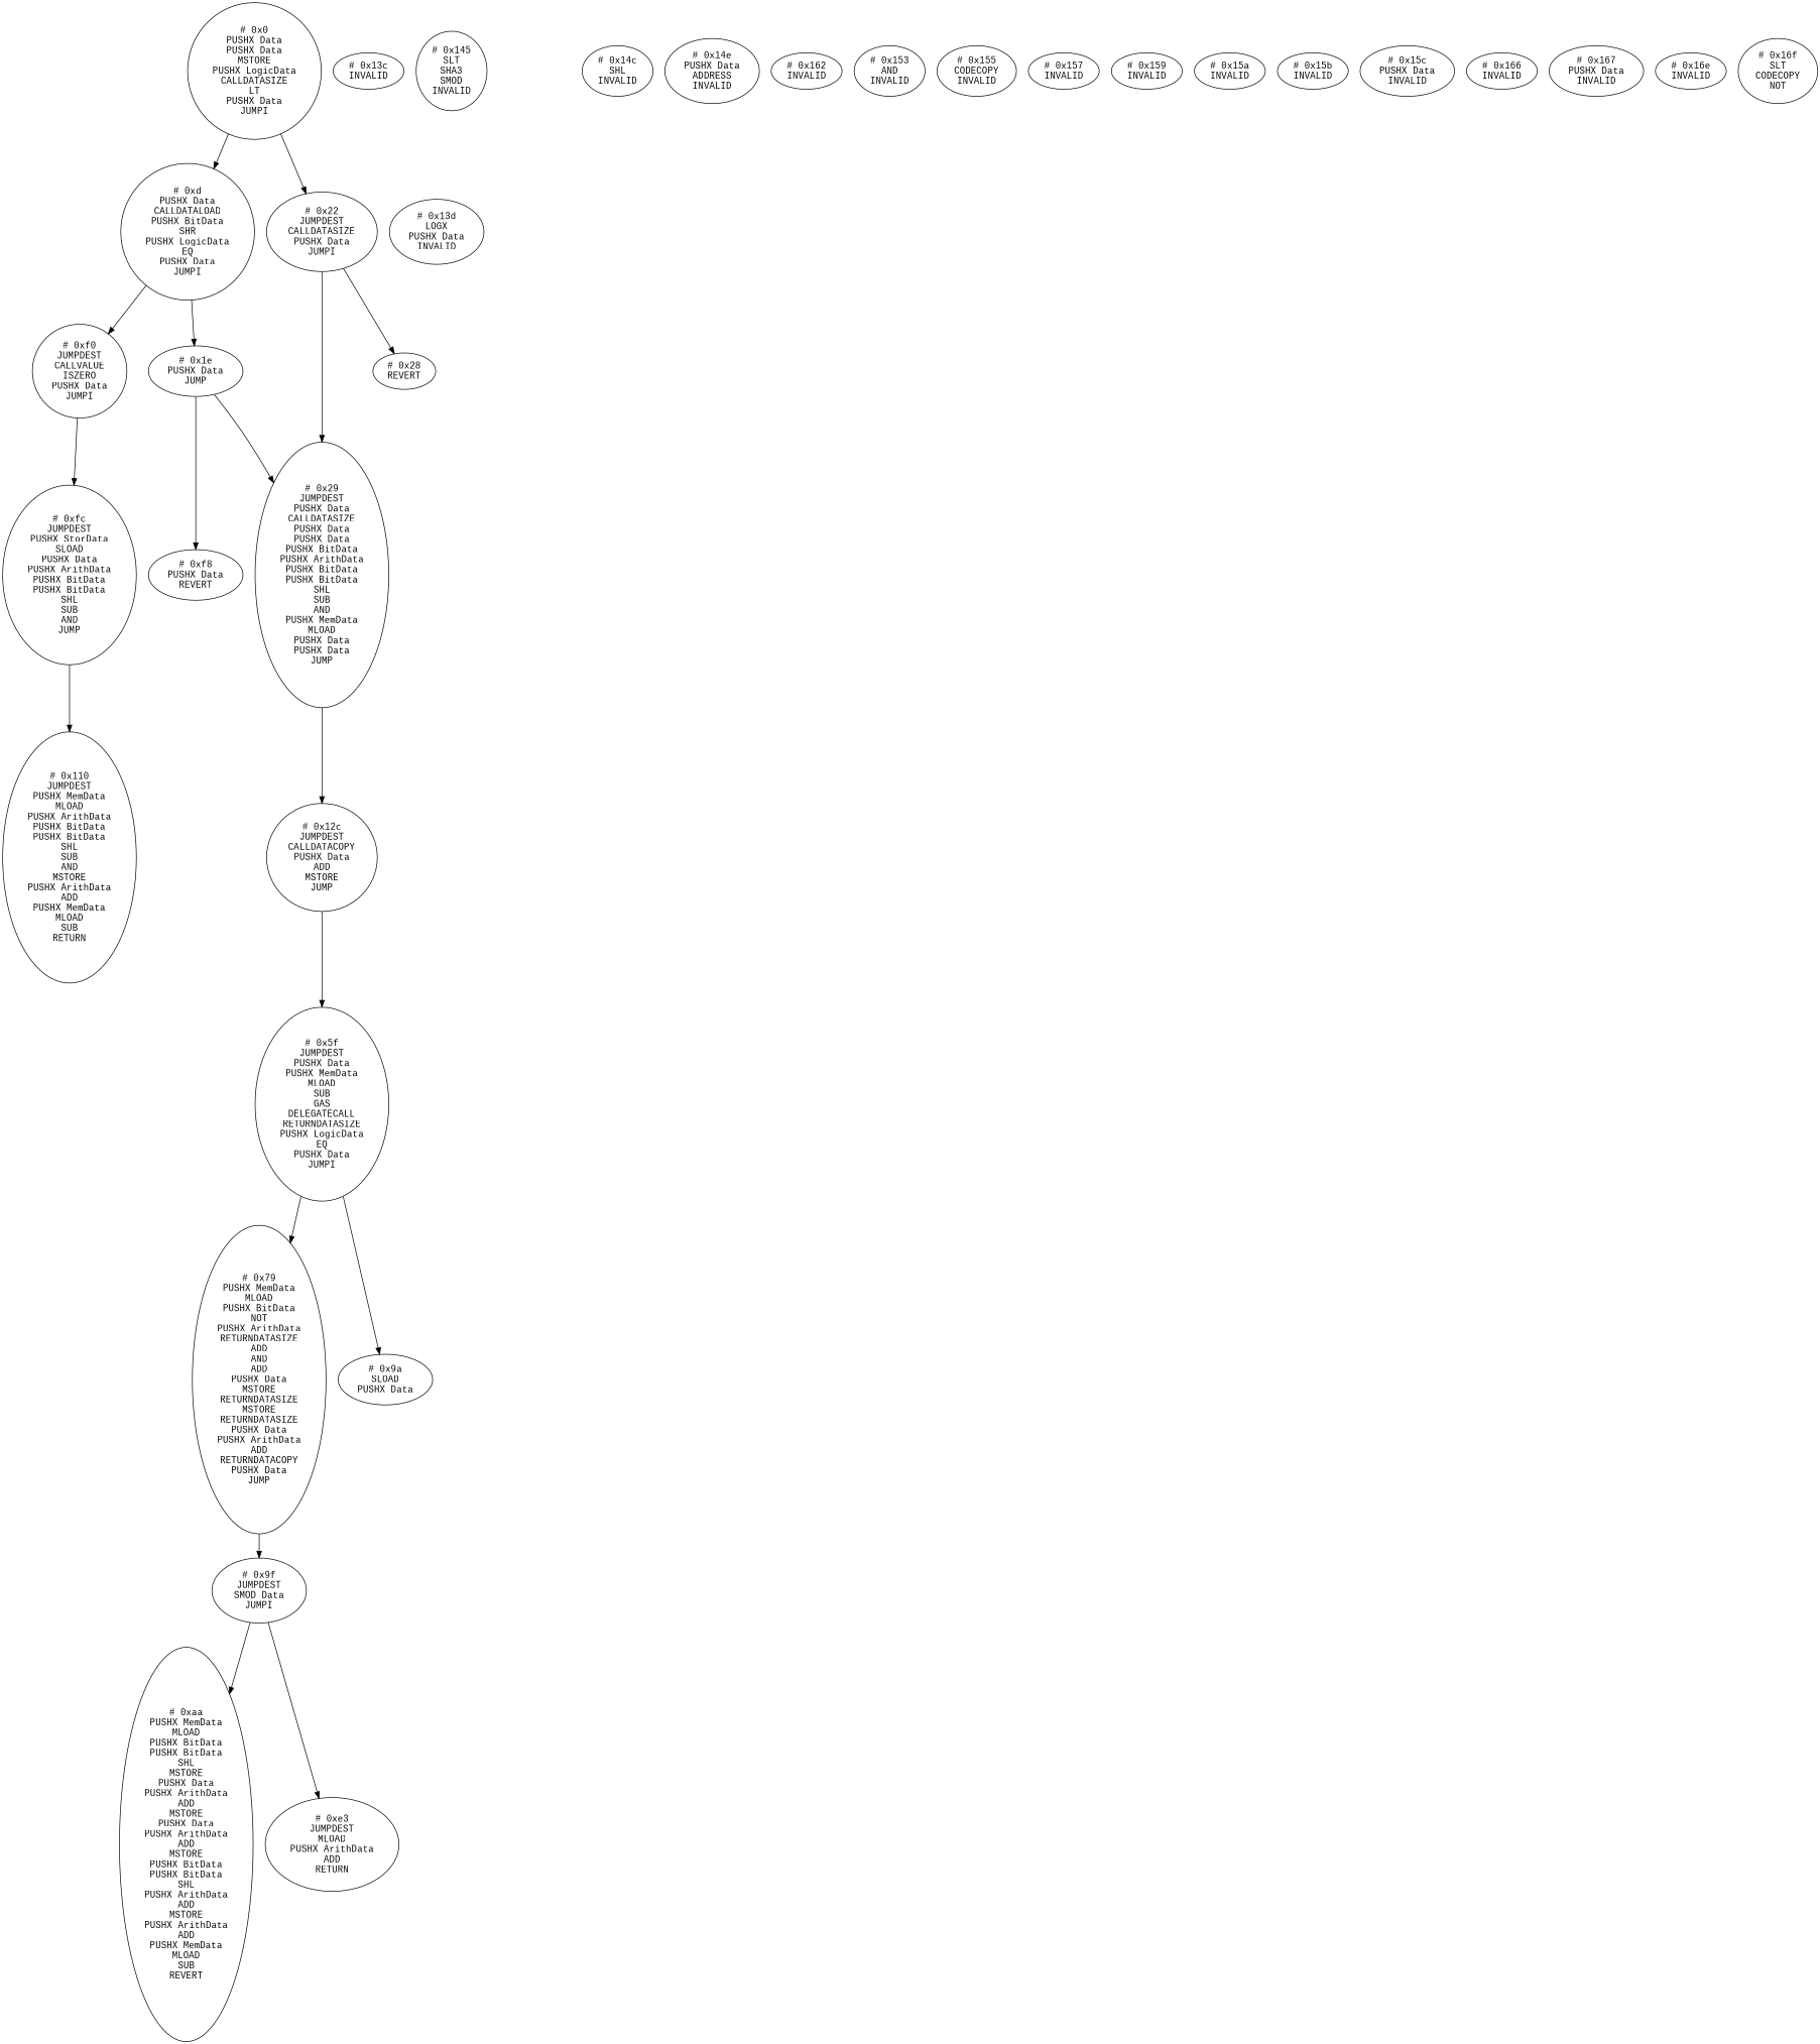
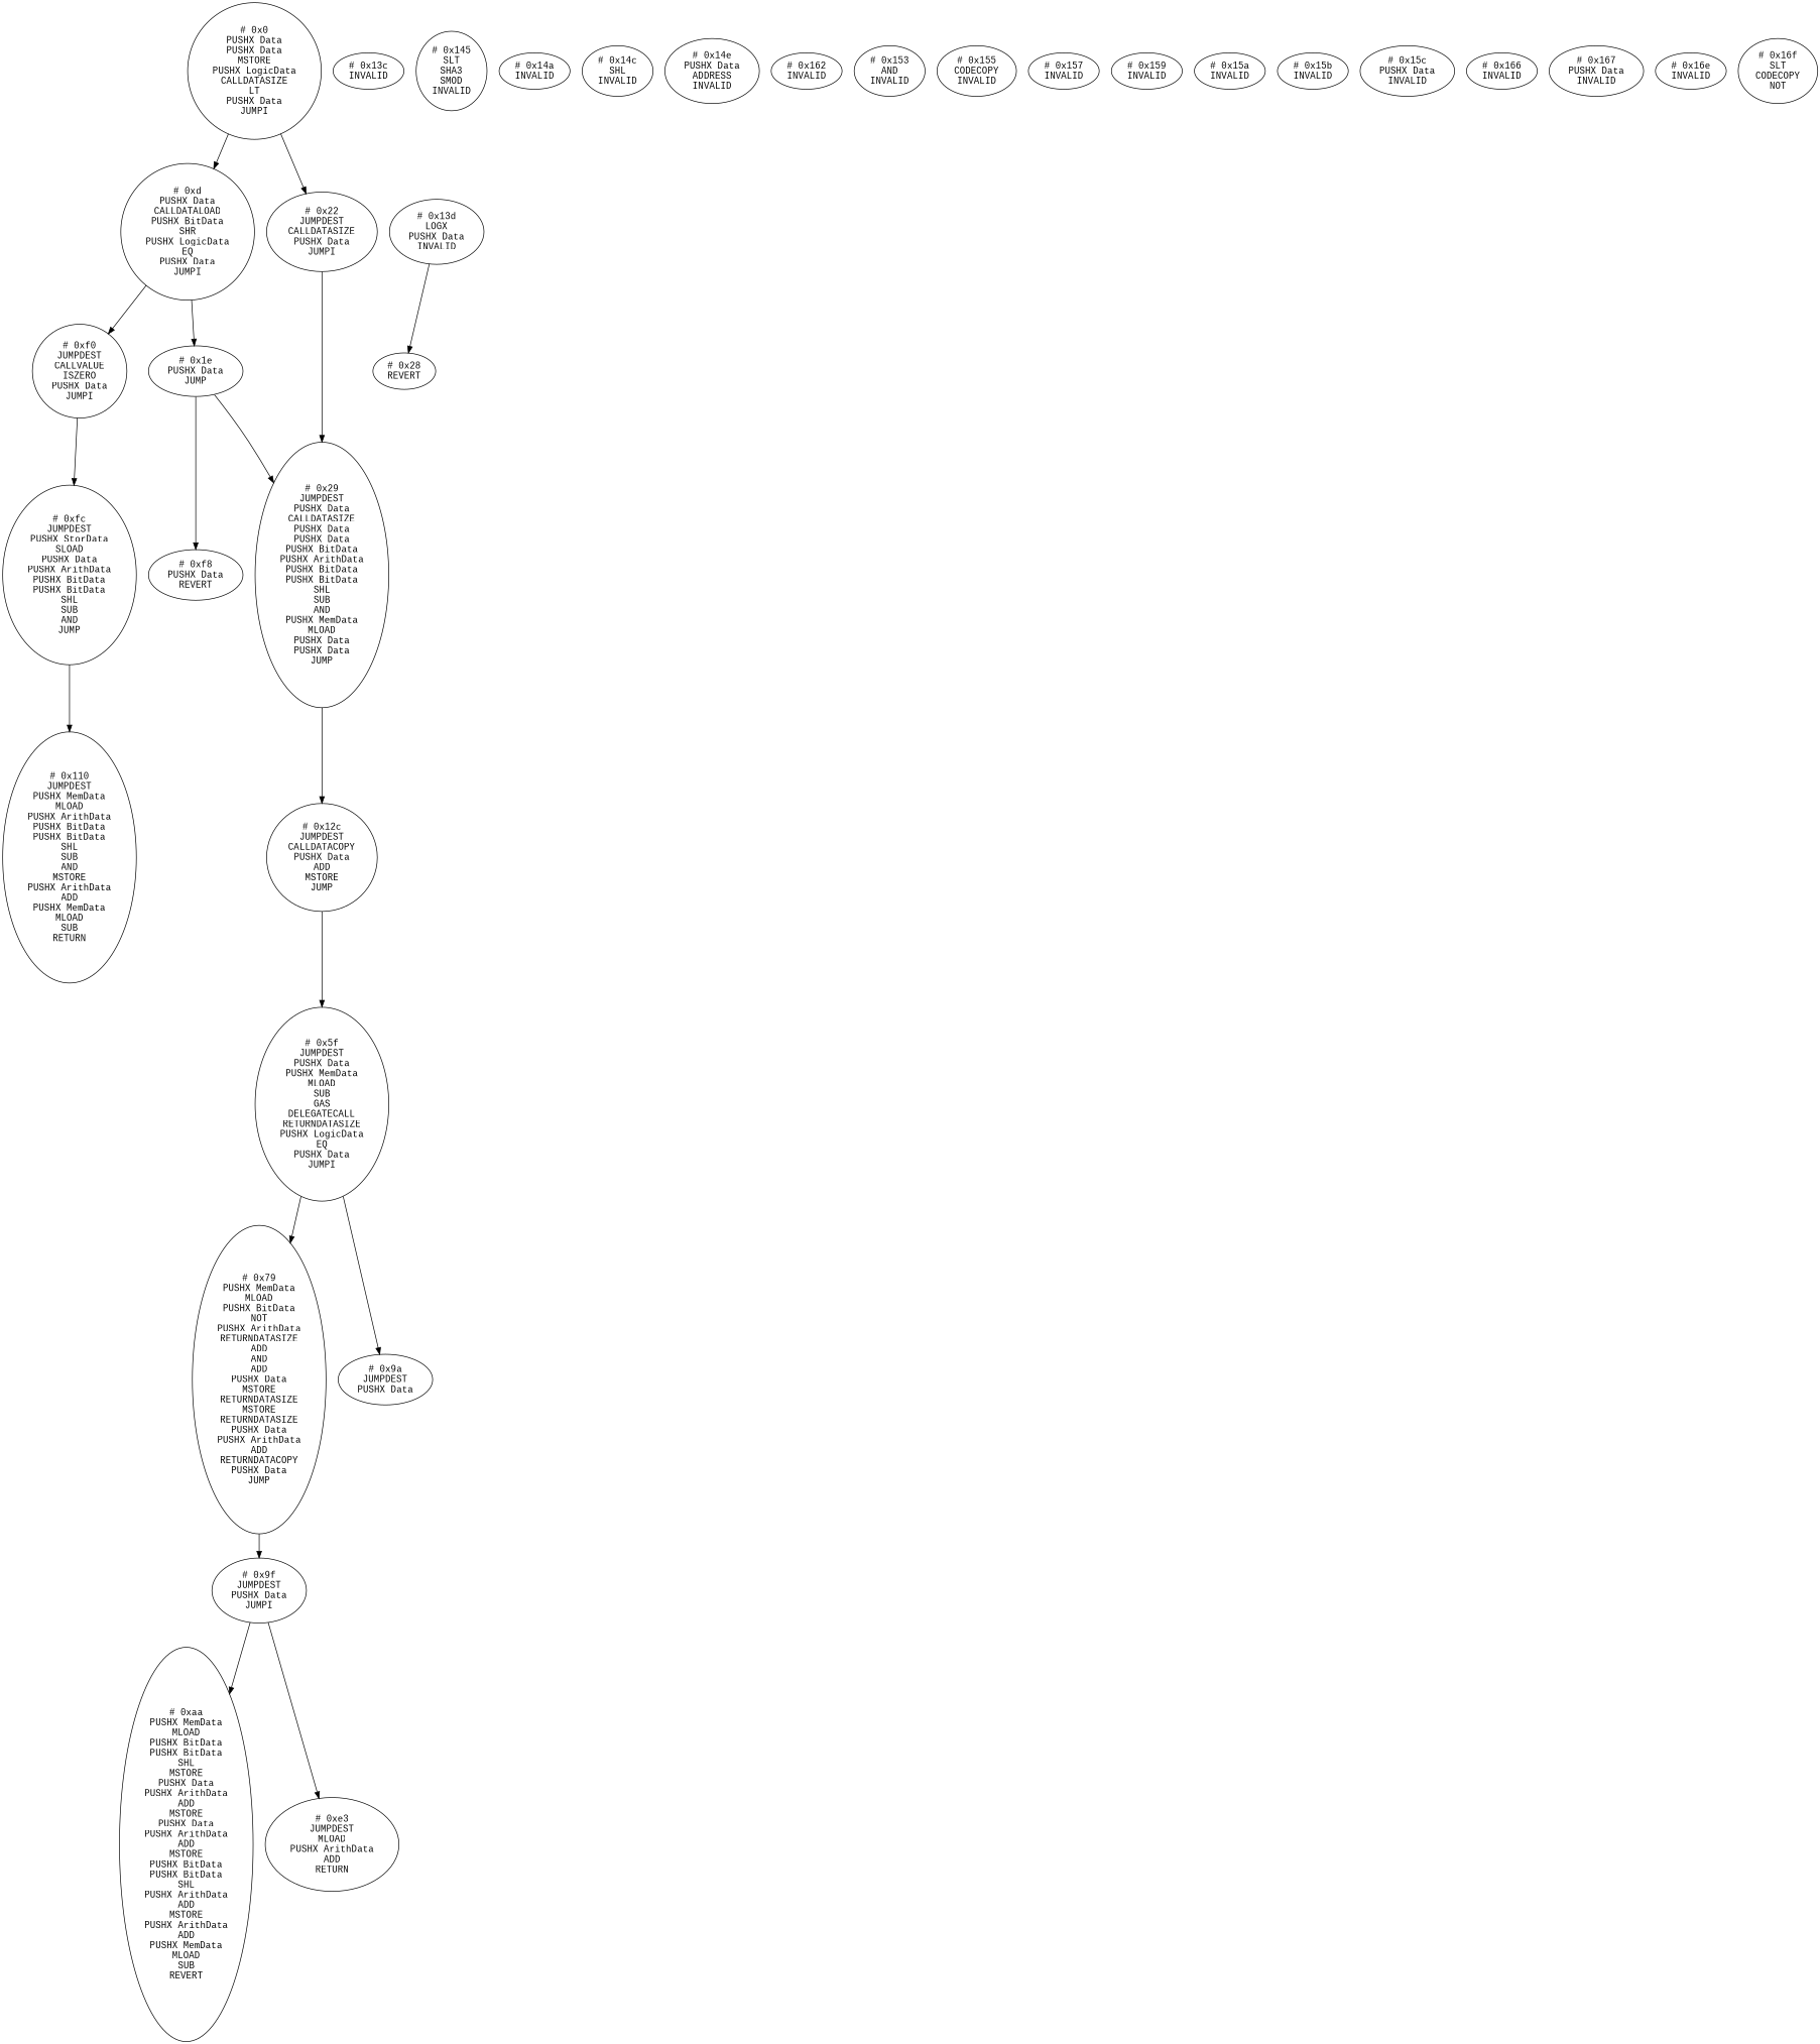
  digraph {
    compound=true
    fontname="Liberation Mono"
    node [fontname="Liberation Mono"]
    edge [fontname="Liberation Mono"]
    n1 [label="# 0x0\nPUSHX Data\nPUSHX Data\nMSTORE\nPUSHX LogicData\nCALLDATASIZE\nLT\nPUSHX Data\nJUMPI\n"]
    n2 [label="# 0xd\nPUSHX Data\nCALLDATALOAD\nPUSHX BitData\nSHR\nPUSHX LogicData\nEQ\nPUSHX Data\nJUMPI\n"]
    n3 [label="# 0x22\nJUMPDEST\nCALLDATASIZE\nPUSHX Data\nJUMPI\n"]
    n4 [label="# 0x1e\nPUSHX Data\nJUMP\n"]
    n5 [label="# 0xf0\nJUMPDEST\nCALLVALUE\nISZERO\nPUSHX Data\nJUMPI\n"]
    n6 [label="# 0x29\nJUMPDEST\nPUSHX Data\nCALLDATASIZE\nPUSHX Data\nPUSHX Data\nPUSHX BitData\nPUSHX ArithData\nPUSHX BitData\nPUSHX BitData\nSHL\nSUB\nAND\nPUSHX MemData\nMLOAD\nPUSHX Data\nPUSHX Data\nJUMP\n"]
    n7 [label="# 0x28\nREVERT\n"]
    n8 [label="# 0xf8\nPUSHX Data\nREVERT\n"]
    n9 [label="# 0xfc\nJUMPDEST\nPUSHX StorData\nSLOAD\nPUSHX Data\nPUSHX ArithData\nPUSHX BitData\nPUSHX BitData\nSHL\nSUB\nAND\nJUMP\n"]
    n10 [label="# 0x12c\nJUMPDEST\nCALLDATACOPY\nPUSHX Data\nADD\nMSTORE\nJUMP\n"]
    n11 [label="# 0x5f\nJUMPDEST\nPUSHX Data\nPUSHX MemData\nMLOAD\nSUB\nGAS\nDELEGATECALL\nRETURNDATASIZE\nPUSHX LogicData\nEQ\nPUSHX Data\nJUMPI\n"]
    n12 [label="# 0x79\nPUSHX MemData\nMLOAD\nPUSHX BitData\nNOT\nPUSHX ArithData\nRETURNDATASIZE\nADD\nAND\nADD\nPUSHX Data\nMSTORE\nRETURNDATASIZE\nMSTORE\nRETURNDATASIZE\nPUSHX Data\nPUSHX ArithData\nADD\nRETURNDATACOPY\nPUSHX Data\nJUMP\n"]
-   n13 [label="# 0x9a\nSLOAD\nPUSHX Data\n"]
-   n14 [label="# 0x9f\nJUMPDEST\nSMOD Data\nJUMPI\n"]
+   n13 [label="# 0x9a\nJUMPDEST\nPUSHX Data\n"]
+   n14 [label="# 0x9f\nJUMPDEST\nPUSHX Data\nJUMPI\n"]
    n15 [label="# 0xaa\nPUSHX MemData\nMLOAD\nPUSHX BitData\nPUSHX BitData\nSHL\nMSTORE\nPUSHX Data\nPUSHX ArithData\nADD\nMSTORE\nPUSHX Data\nPUSHX ArithData\nADD\nMSTORE\nPUSHX BitData\nPUSHX BitData\nSHL\nPUSHX ArithData\nADD\nMSTORE\nPUSHX ArithData\nADD\nPUSHX MemData\nMLOAD\nSUB\nREVERT\n"]
    n16 [label="# 0xe3\nJUMPDEST\nMLOAD\nPUSHX ArithData\nADD\nRETURN\n"]
    n17 [label="# 0x110\nJUMPDEST\nPUSHX MemData\nMLOAD\nPUSHX ArithData\nPUSHX BitData\nPUSHX BitData\nSHL\nSUB\nAND\nMSTORE\nPUSHX ArithData\nADD\nPUSHX MemData\nMLOAD\nSUB\nRETURN\n"]
    n18 [label="# 0x13c\nINVALID\n"]
    n19 [label="# 0x13d\nLOGX\nPUSHX Data\nINVALID\n"]
    n20 [label="# 0x145\nSLT\nSHA3\nSMOD\nINVALID\n"]
+   n21 [label="# 0x14a\nINVALID\n"]
    n22 [label="# 0x14c\nSHL\nINVALID\n"]
    n23 [label="# 0x14e\nPUSHX Data\nADDRESS\nINVALID\n"]
    n24 [label="# 0x162\nINVALID\n"]
    n25 [label="# 0x153\nAND\nINVALID\n"]
    n26 [label="# 0x155\nCODECOPY\nINVALID\n"]
    n27 [label="# 0x157\nINVALID\n"]
    n28 [label="# 0x159\nINVALID\n"]
    n29 [label="# 0x15a\nINVALID\n"]
    n30 [label="# 0x15b\nINVALID\n"]
    n31 [label="# 0x15c\nPUSHX Data\nINVALID\n"]
    n32 [label="# 0x166\nINVALID\n"]
    n33 [label="# 0x167\nPUSHX Data\nINVALID\n"]
    n34 [label="# 0x16e\nINVALID\n"]
    n35 [label="# 0x16f\nSLT\nCODECOPY\nNOT\n"]
    n1 -> n2
    n1 -> n3
    n2 -> n4
    n2 -> n5
    n3 -> n6
-   n3 -> n7
+   n19 -> n7
    n4 -> n6
    n4 -> n8
    n5 -> n9
    n6 -> n10
    n9 -> n17
    n10 -> n11
    n11 -> n12
    n11 -> n13
    n12 -> n14
    n14 -> n15
    n14 -> n16
  }
